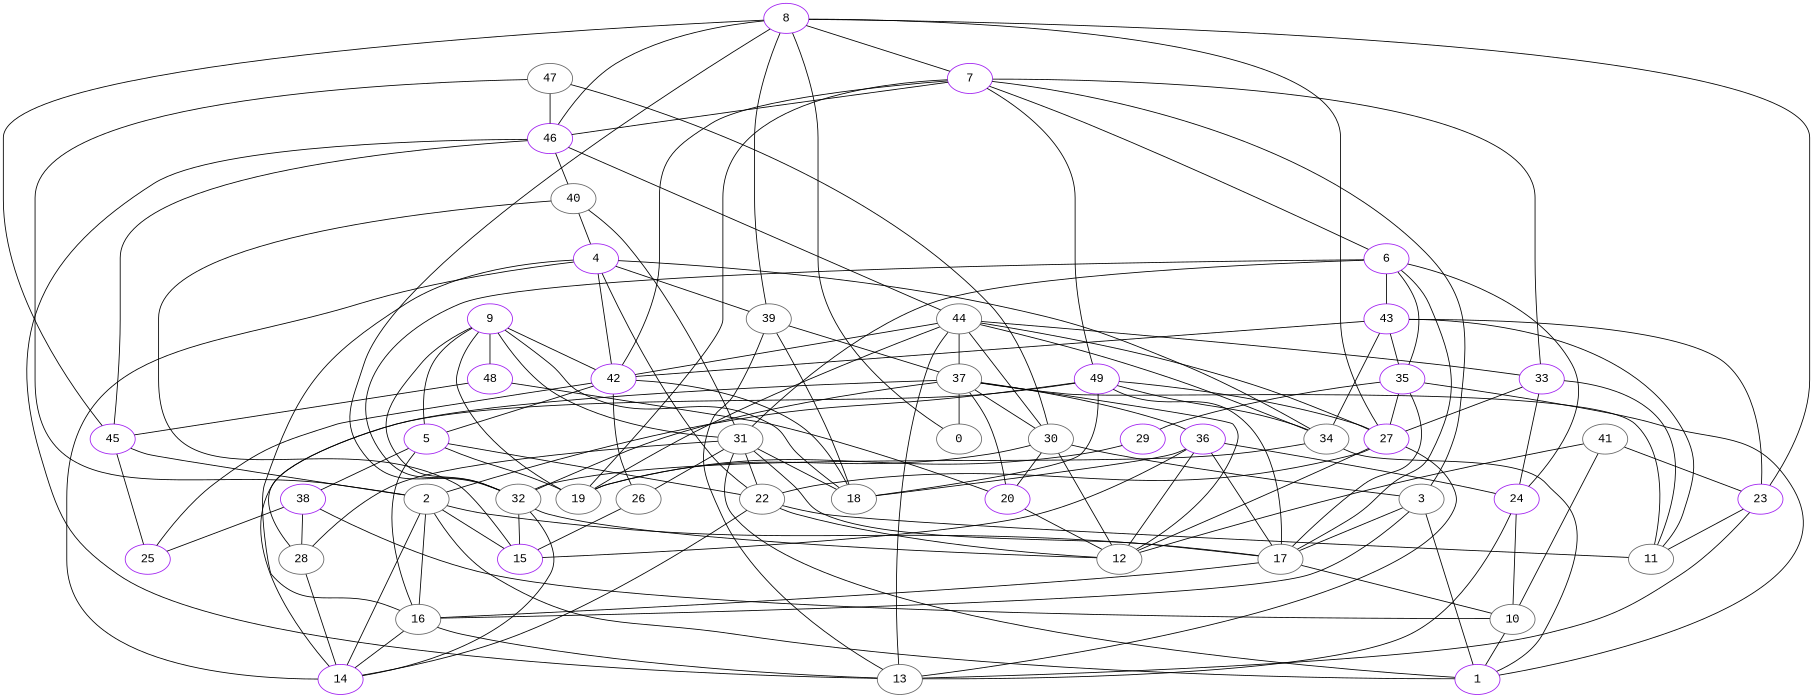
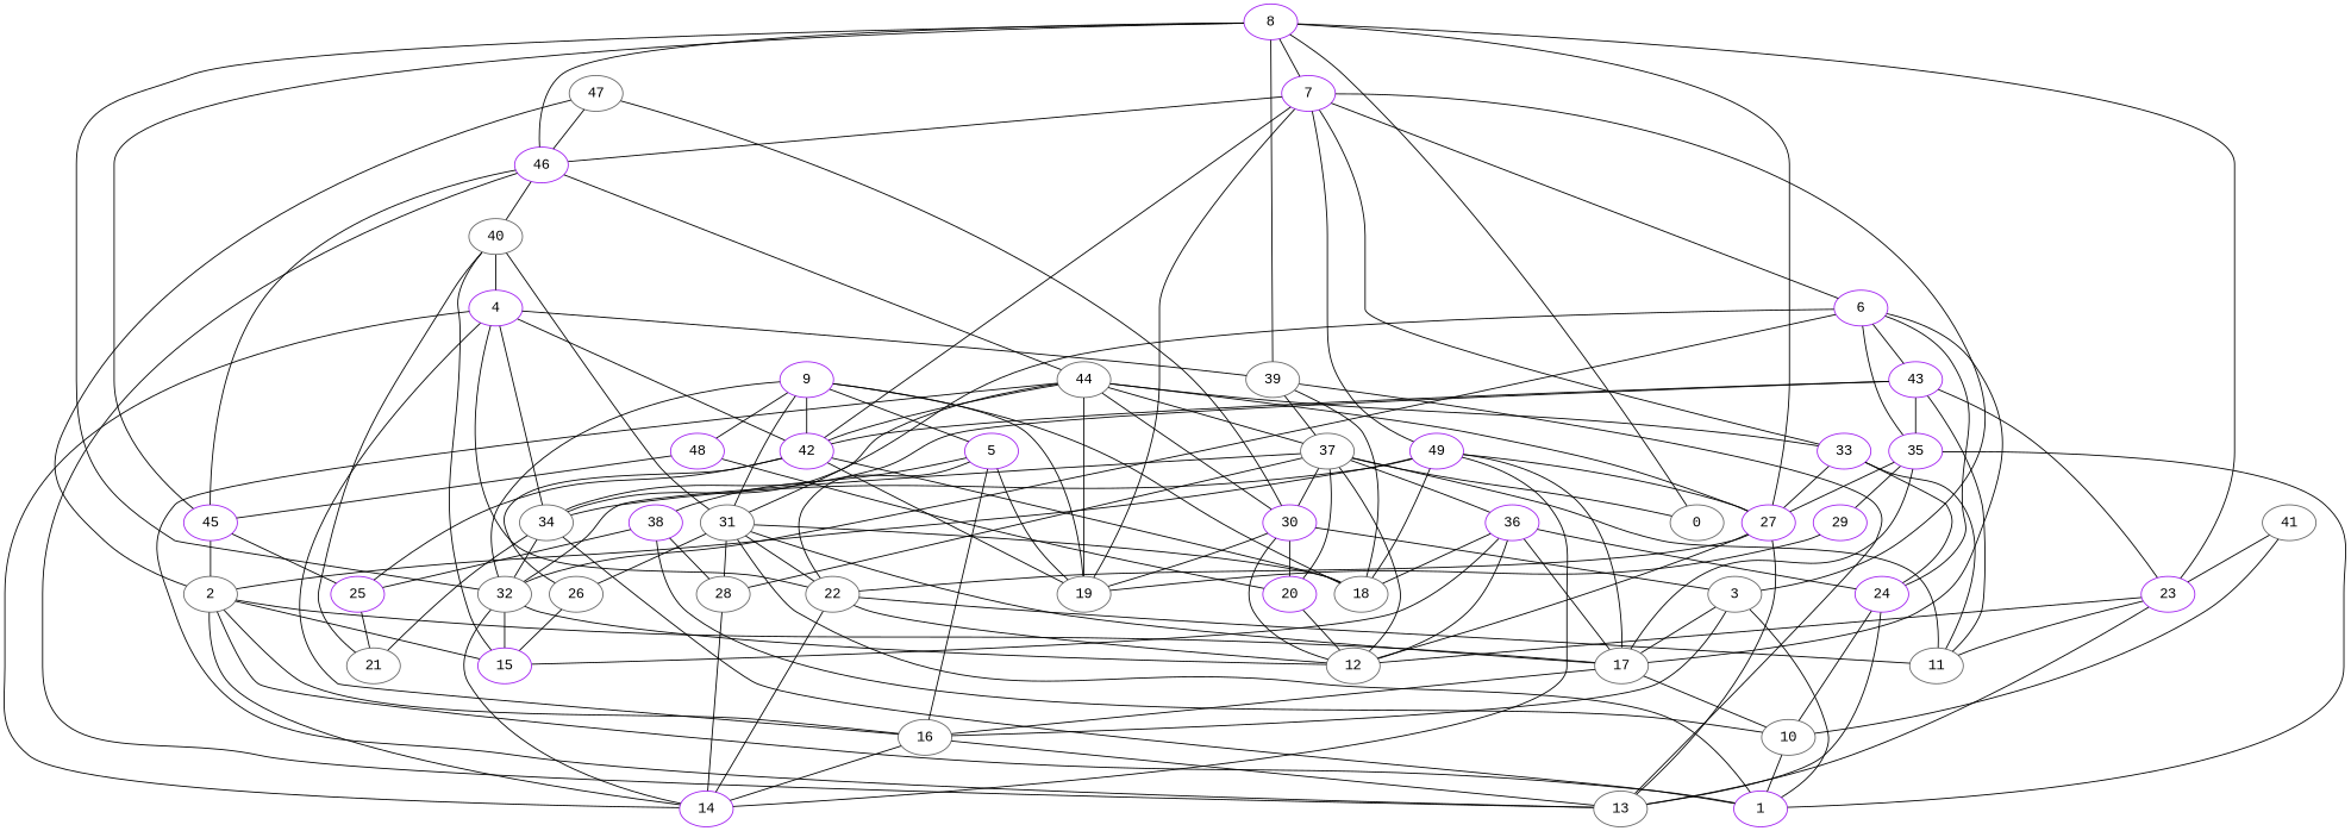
  digraph {
    fontname="Liberation Mono"
    node [color=purple fontname="Liberation Mono"]
    edge [color=black dir=none fontname="Liberation Mono"]
    4
    34 [color=gray40]
    16 [color=gray40]
    14
    22 [color=gray40]
    18 [color=gray40]
    39 [color=gray40]
    32 [color=gray40]
    1
+   21 [color=gray40]
    5
    19 [color=gray40]
    38
    48
    20
    45
    12 [color=gray40]
    10 [color=gray40]
    28 [color=gray40]
    25
    46
    13 [color=gray40]
    40 [color=gray40]
    44 [color=gray40]
    2 [color=gray40]
    23
    11 [color=gray40]
    9
    31 [color=gray40]
    42
    26 [color=gray40]
    17 [color=gray40]
    8
    0 [color=gray40]
    7
    27
    47 [color=gray40]
-   30 [color=gray40]
+   30
    3 [color=gray40]
    41 [color=gray40]
    15
    37 [color=gray40]
    36
    24
    33
    49
    6
    43
    35
    29
    subgraph sub_1 {
      4
      34
      16
      14
      22
      18
      39
      32
      1
+     21
      5
      19
      38
      48
      20
      45
      12
      10
      28
      25
      46
      13
      40
      44
      2
      23
      11
      9
      31
      42
      26
      17
      8
      0
      7
      27
      47
      30
      3
      41
      15
      37
      36
      24
      33
      49
      6
      43
      35
      29
    }
    4 -> 34
    4 -> 16
    4 -> 14
    4 -> 22
    4 -> 39
    4 -> 42
    34 -> 32
    34 -> 1
+   34 -> 21
    16 -> 14
    16 -> 13
    22 -> 14
    22 -> 12
    22 -> 11
    39 -> 18
    39 -> 13
    39 -> 37
    32 -> 14
    32 -> 12
    32 -> 15
    5 -> 16
    5 -> 22
    5 -> 19
    5 -> 38
    38 -> 10
    38 -> 28
    38 -> 25
    48 -> 20
    48 -> 45
    20 -> 12
    45 -> 25
    45 -> 2
    10 -> 1
    28 -> 14
+   25 -> 21
    46 -> 45
    46 -> 13
    46 -> 40
    46 -> 44
    40 -> 4
+   40 -> 21
    40 -> 31
    40 -> 15
    44 -> 34
    44 -> 19
    44 -> 13
    44 -> 42
    44 -> 27
    44 -> 30
    44 -> 37
    44 -> 33
    2 -> 16
    2 -> 14
    2 -> 1
    2 -> 17
    2 -> 15
-   41 -> 12
+   23 -> 12
    23 -> 13
    23 -> 11
    9 -> 18
    9 -> 32
    9 -> 5
    9 -> 19
    9 -> 48
    9 -> 31
    9 -> 42
    31 -> 22
    31 -> 18
    31 -> 1
    31 -> 28
    31 -> 26
    31 -> 17
    42 -> 18
-   42 -> 5
+   42 -> 19
    42 -> 25
    42 -> 26
    26 -> 15
    17 -> 16
    17 -> 10
    8 -> 39
    8 -> 32
    8 -> 45
    8 -> 46
    8 -> 23
    8 -> 0
    8 -> 7
    8 -> 27
    7 -> 19
    7 -> 46
    7 -> 42
    7 -> 3
    7 -> 33
    7 -> 49
    7 -> 6
    27 -> 22
    27 -> 12
    27 -> 13
    47 -> 46
    47 -> 2
    47 -> 30
    30 -> 19
    30 -> 20
    30 -> 12
    30 -> 3
    3 -> 16
    3 -> 1
    3 -> 17
    41 -> 10
    41 -> 23
    37 -> 32
    37 -> 20
    37 -> 12
    37 -> 28
    37 -> 11
    37 -> 0
    37 -> 30
    37 -> 36
    36 -> 18
    36 -> 12
    36 -> 17
    36 -> 15
    36 -> 24
    24 -> 10
    24 -> 13
    33 -> 11
    33 -> 27
    33 -> 24
    49 -> 34
    49 -> 14
    49 -> 18
    49 -> 2
    49 -> 17
    49 -> 27
    6 -> 32
    6 -> 31
    6 -> 17
    6 -> 24
    6 -> 43
    6 -> 35
    43 -> 34
    43 -> 23
    43 -> 11
    43 -> 42
    43 -> 35
    35 -> 1
    35 -> 17
    35 -> 27
    35 -> 29
    29 -> 19
  }
